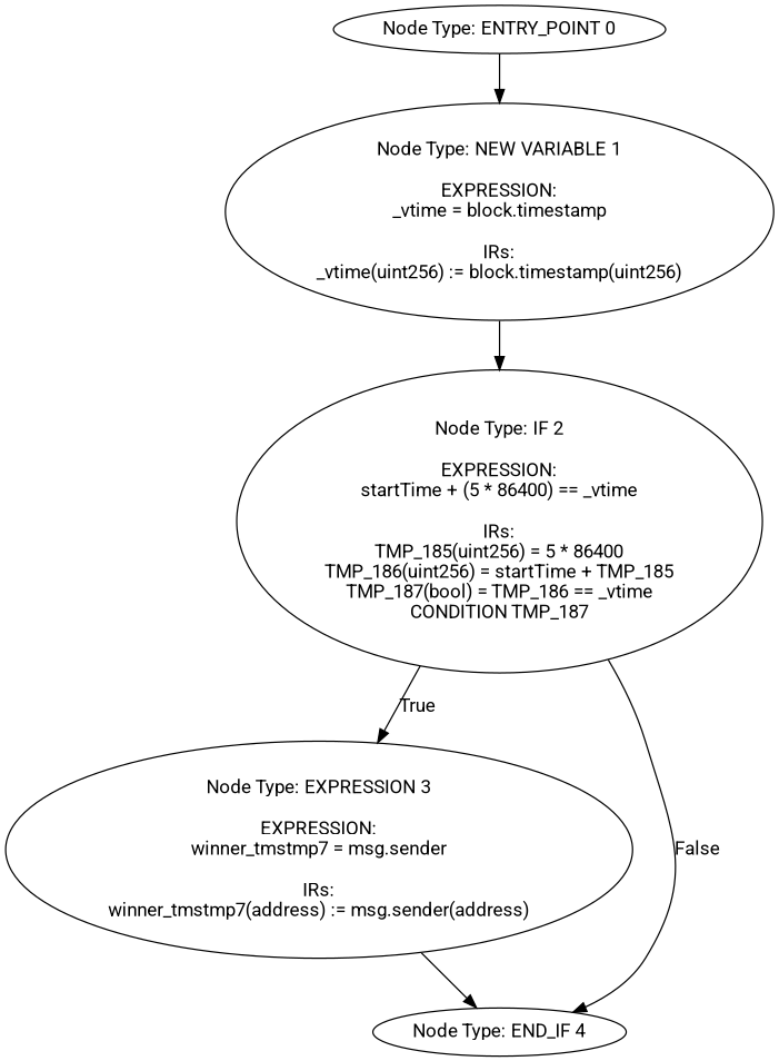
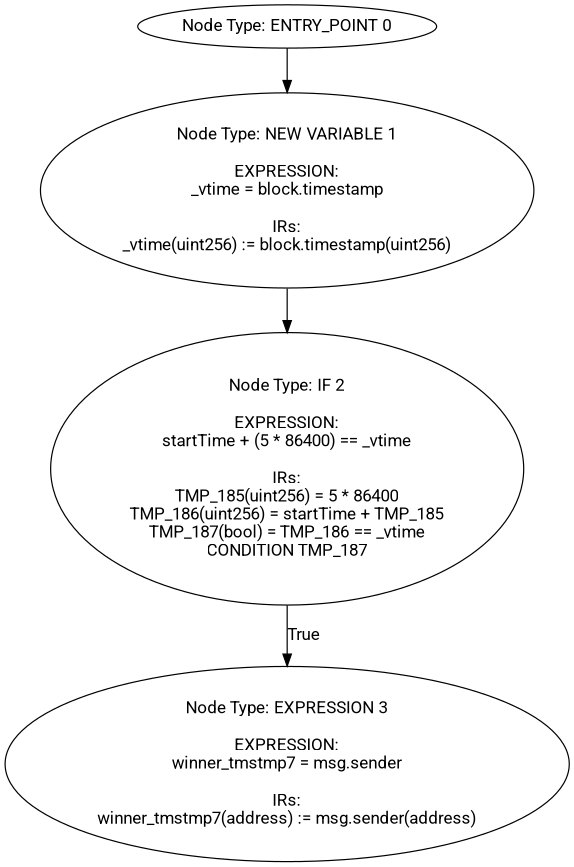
  digraph {
    fontname=Roboto
    node [fontname=Roboto]
    edge [fontname=Roboto]
    n1 [label="Node Type: ENTRY_POINT 0\n"]
    n2 [label="Node Type: NEW VARIABLE 1\n\nEXPRESSION:\n_vtime = block.timestamp\n\nIRs:\n_vtime(uint256) := block.timestamp(uint256)"]
    n3 [label="Node Type: IF 2\n\nEXPRESSION:\nstartTime + (5 * 86400) == _vtime\n\nIRs:\nTMP_185(uint256) = 5 * 86400\nTMP_186(uint256) = startTime + TMP_185\nTMP_187(bool) = TMP_186 == _vtime\nCONDITION TMP_187"]
    n4 [label="Node Type: EXPRESSION 3\n\nEXPRESSION:\nwinner_tmstmp7 = msg.sender\n\nIRs:\nwinner_tmstmp7(address) := msg.sender(address)"]
-   n5 [label="Node Type: END_IF 4\n"]
    n1 -> n2
    n2 -> n3
    n3 -> n4 [label=True]
-   n3 -> n5 [label=False]
-   n4 -> n5
  }
